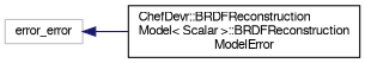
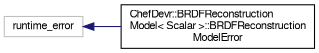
  digraph {
    rankdir=LR
    node [fillcolor=white fontname=FreeSans fontsize=10 shape=record style=filled]
-   n1 [color=grey75 height=0.2 label=error_error width=0.4]
+   n1 [color=grey75 height=0.2 label=runtime_error width=0.4]
    n2 [color=black height=0.2 label="ChefDevr::BRDFReconstruction\lModel\< Scalar \>::BRDFReconstruction\lModelError" width=0.4]
    n1 -> n2 [color=midnightblue dir=back fontname=FreeSans fontsize=10 labelfontname=FreeSans labelfontsize=10 style=solid]
  }
